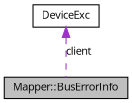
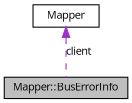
  digraph {
    fontname="Open Sans"
    node [color=black fontname="Open Sans" fontsize=10 shape=record style=filled]
    n1 [fillcolor=grey75 fontcolor=black height=0.2 label="Mapper::BusErrorInfo" width=0.4]
-   n2 [fillcolor=white height=0.2 label=DeviceExc width=0.4]
+   n2 [fillcolor=white height=0.2 label=Mapper width=0.4]
    n2 -> n1 [color=darkorchid3 dir=back fontname="Open Sans" fontsize=10 label=client labelfontname=FreeSans labelfontsize=10 style=dashed]
  }
